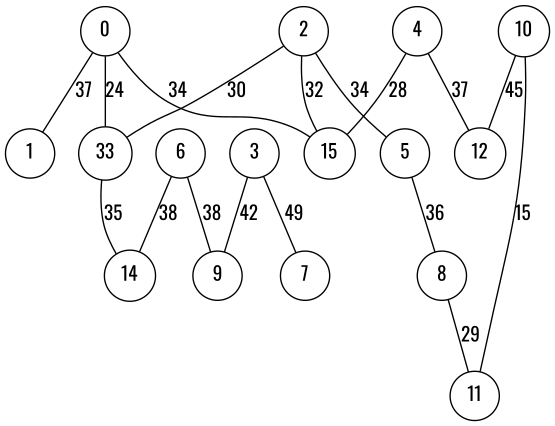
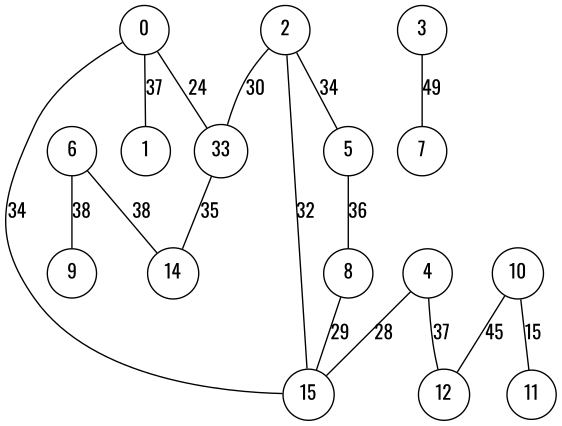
  graph {
    fontname=Oswald
    node [fontname=Oswald shape=circle]
    edge [fontname=Oswald]
    n1 [label=33]
    0
    15
    1
    14
    2
    5
    8
    11
    3
    7
    9
    4
    12
    6
    10
    n1 -- 14 [label=35]
    0 -- n1 [label=24]
    0 -- 15 [label=34]
    0 -- 1 [label=37]
    2 -- n1 [label=30]
    2 -- 15 [label=32]
    2 -- 5 [label=34]
    5 -- 8 [label=36]
-   8 -- 11 [label=29]
+   8 -- 15 [label=29]
    3 -- 7 [label=49]
-   3 -- 9 [label=42]
    4 -- 15 [label=28]
    4 -- 12 [label=37]
    6 -- 14 [label=38]
    6 -- 9 [label=38]
    10 -- 11 [label=15]
    10 -- 12 [label=45]
  }
